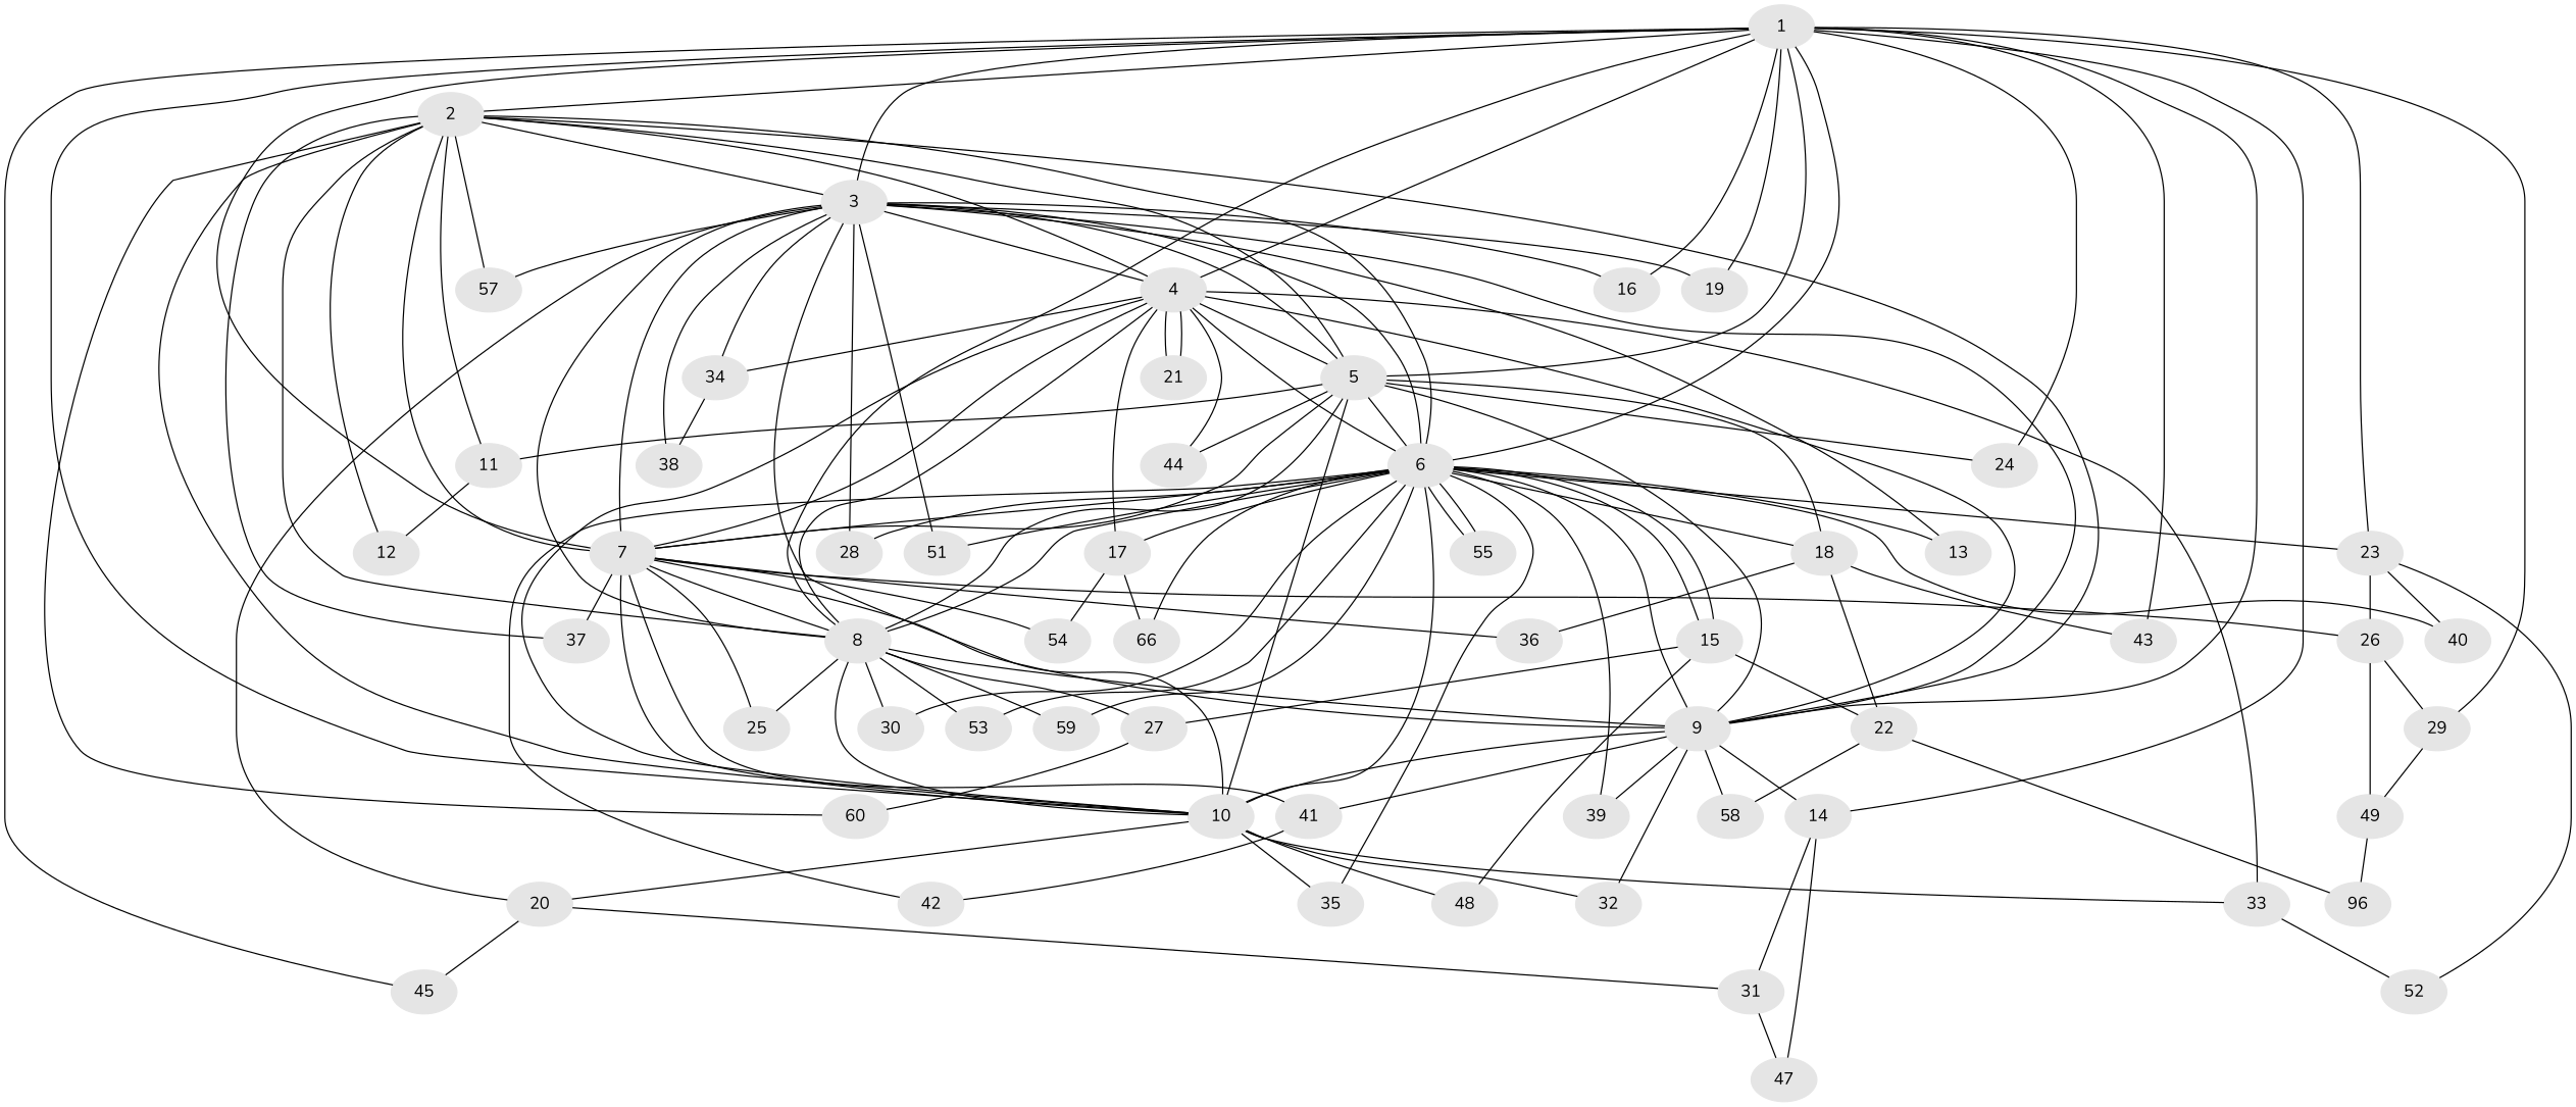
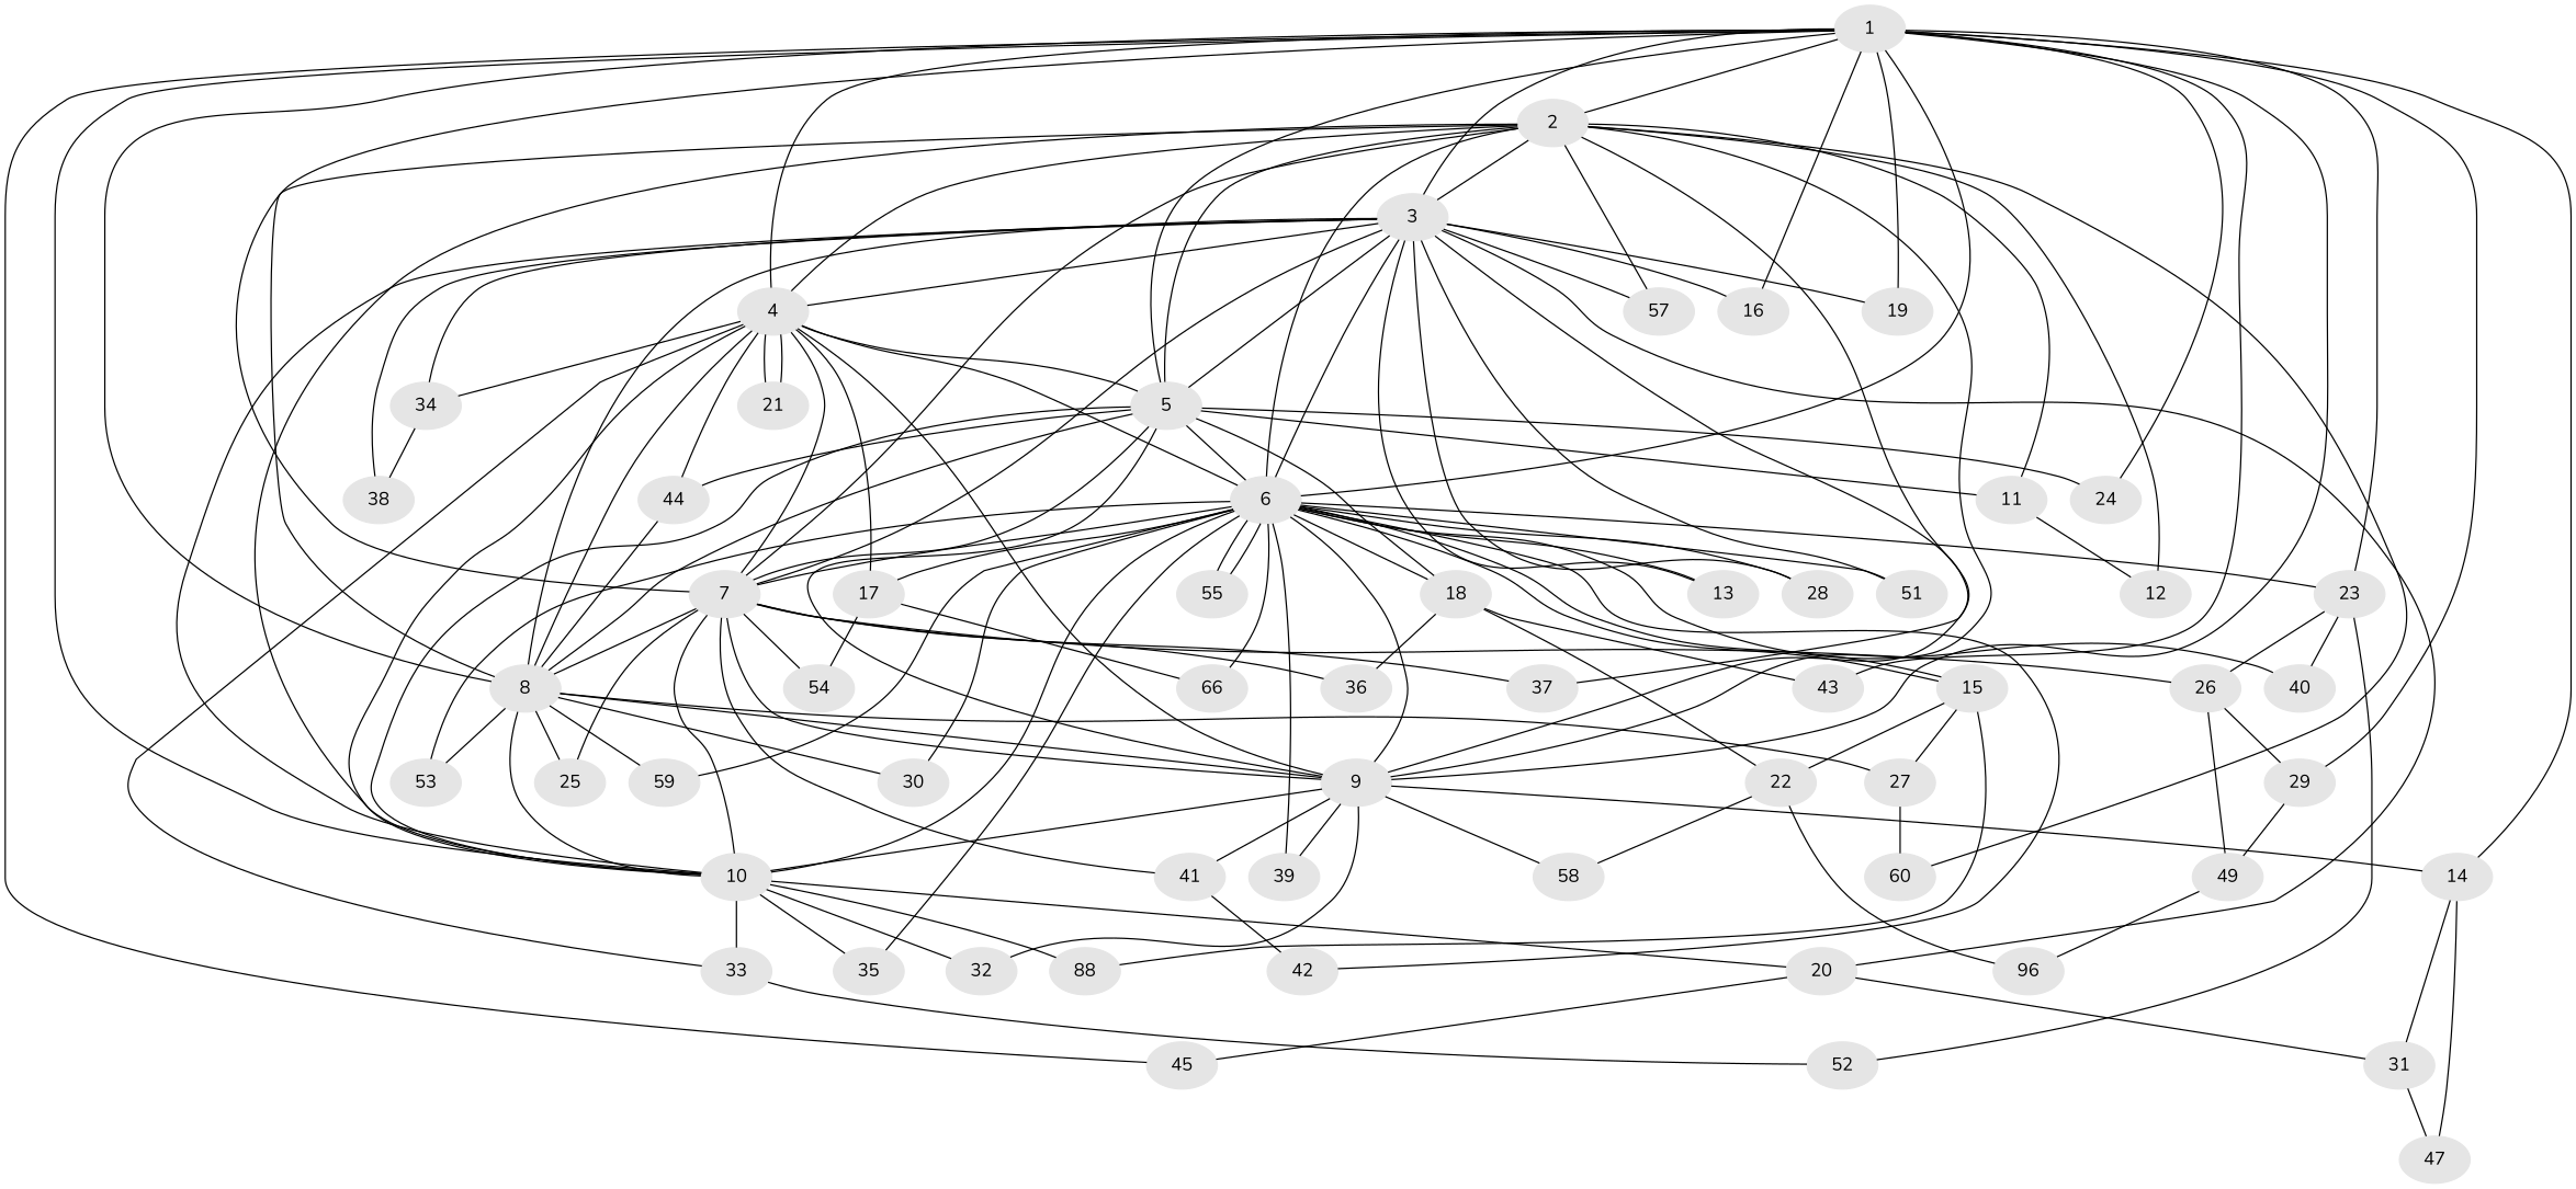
  graph {
    fontname=Nunito
    node [color=gray90 fontname=Nunito style=filled]
    edge [fontname=Nunito]
    1
    2
    3
    4
    5
    6
    7
    8
    9
    10
    14
    16
    19
    23
    24
    29
    43
    45
    11
    12
    37
    57
    60
    13
    20
    28
    34
    38
    51
    17
    21
    33
    44
    18
    15
    30
    35
    39
    40
    42
    n41 [label=66]
    53
    55
    59
    25
    26
    36
    41
    54
    27
    32
    58
-   48
+   48 [label=88]
    31
    47
    52
    49
    22
    n59 [label=96]
    1 -- 2
    1 -- 3
    1 -- 4
    1 -- 5
    1 -- 6
    1 -- 7
    1 -- 8
    1 -- 9
    1 -- 10
    1 -- 14
    1 -- 16
    1 -- 19
    1 -- 23
    1 -- 24
    1 -- 29
    1 -- 43
    1 -- 45
    2 -- 3
    2 -- 4
    2 -- 5
    2 -- 6
    2 -- 7
    2 -- 8
    2 -- 9
    2 -- 10
    2 -- 11
    2 -- 12
    2 -- 37
    2 -- 57
    2 -- 60
    3 -- 4
    3 -- 5
    3 -- 6
    3 -- 7
    3 -- 8
    3 -- 9
    3 -- 10
    3 -- 16
    3 -- 19
    3 -- 57
    3 -- 13
    3 -- 20
    3 -- 28
    3 -- 34
    3 -- 38
    3 -- 51
    4 -- 5
    4 -- 6
    4 -- 7
    4 -- 8
    4 -- 9
    4 -- 10
    4 -- 34
    4 -- 17
    4 -- 21
    4 -- 21
    4 -- 33
    4 -- 44
    5 -- 6
    5 -- 7
    5 -- 8
    5 -- 9
    5 -- 10
    5 -- 24
    5 -- 11
    5 -- 44
    5 -- 18
    6 -- 7
-   6 -- 8
+   44 -- 8
    6 -- 9
    6 -- 10
    6 -- 23
    6 -- 13
    6 -- 28
    6 -- 51
    6 -- 17
    6 -- 18
    6 -- 15
    6 -- 15
    6 -- 30
    6 -- 35
    6 -- 39
    6 -- 40
    6 -- 42
    6 -- n41
    6 -- 53
    6 -- 55
    6 -- 55
    6 -- 59
    7 -- 8
    7 -- 9
    7 -- 10
    7 -- 37
    7 -- 25
    7 -- 26
    7 -- 36
    7 -- 41
    7 -- 54
    8 -- 9
    8 -- 10
    8 -- 30
    8 -- 53
    8 -- 59
    8 -- 25
    8 -- 27
    9 -- 10
    9 -- 14
    9 -- 39
    9 -- 41
    9 -- 32
    9 -- 58
    10 -- 20
    10 -- 33
    10 -- 35
    10 -- 32
    10 -- 48
    14 -- 31
    14 -- 47
    23 -- 40
    23 -- 26
    23 -- 52
    29 -- 49
    11 -- 12
    20 -- 45
    20 -- 31
    34 -- 38
    17 -- n41
    17 -- 54
    33 -- 52
    18 -- 43
    18 -- 36
    18 -- 22
    15 -- 27
    15 -- 48
    15 -- 22
    26 -- 29
    26 -- 49
    41 -- 42
    27 -- 60
    31 -- 47
    49 -- n59
    22 -- 58
    22 -- n59
  }
